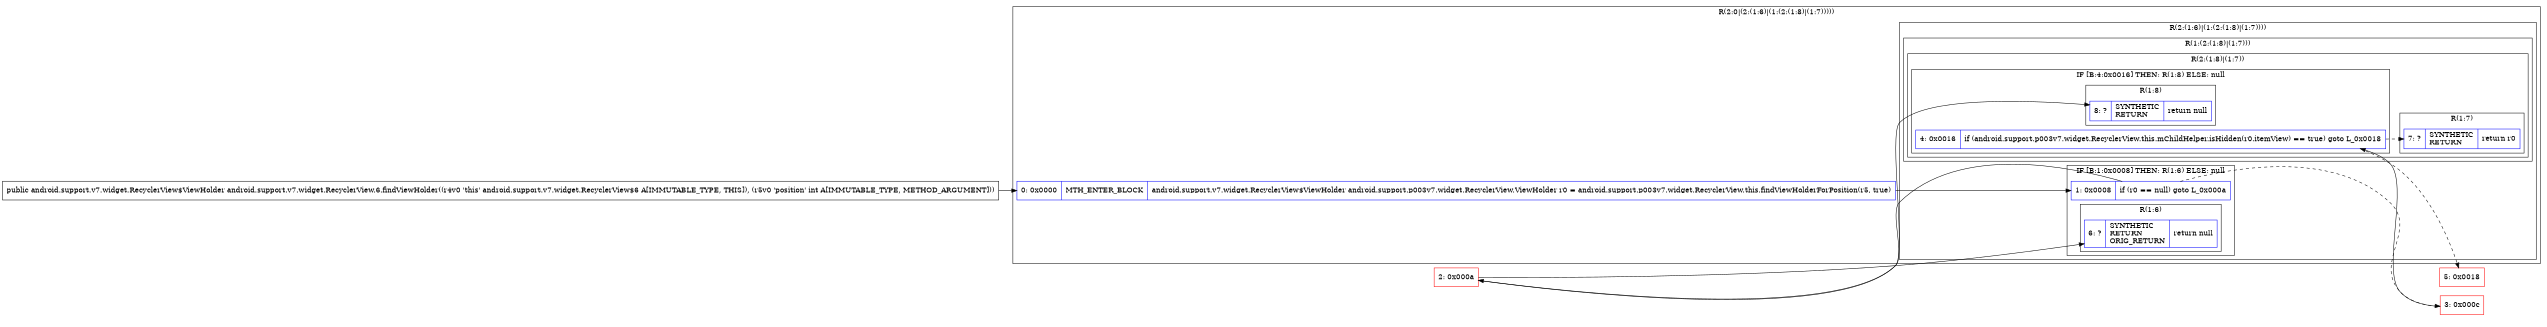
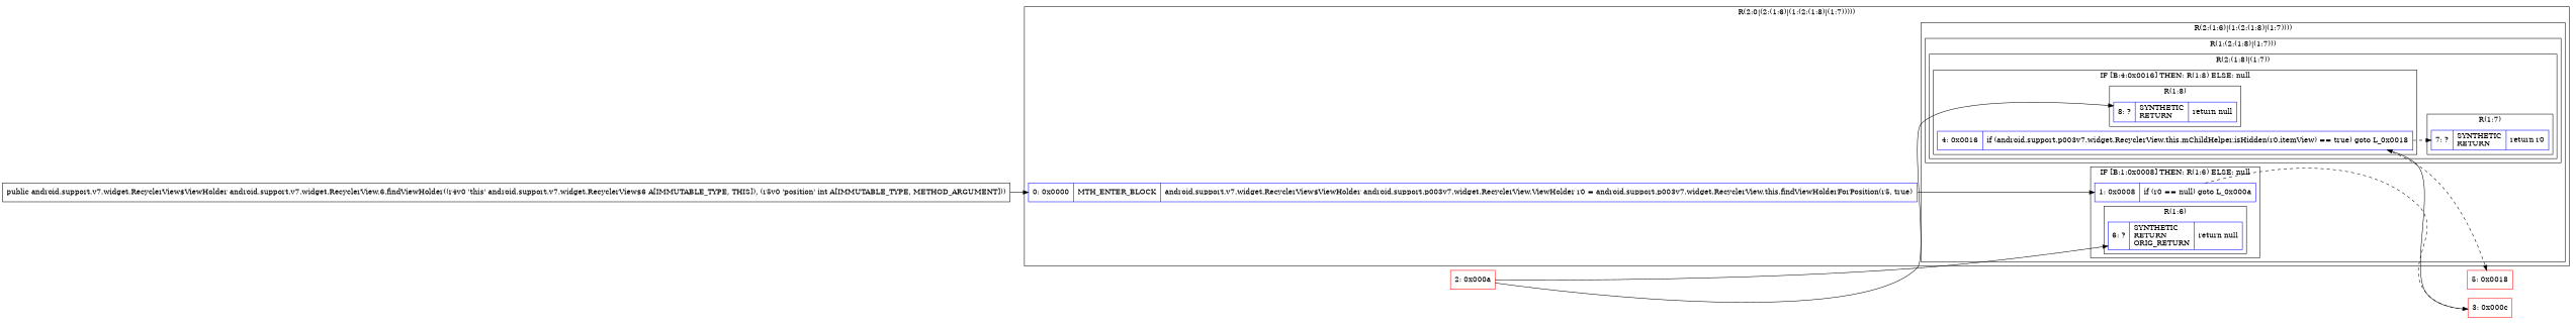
  digraph {
    rankdir=LR
    node [color=blue shape=record]
    n1 [label="{6\:\ ?|SYNTHETIC\lRETURN\lORIG_RETURN\l|return null\l}"]
    n2 [label="{1\:\ 0x0008|if (r0 == null) goto L_0x000a\l}"]
    n3 [label="{8\:\ ?|SYNTHETIC\lRETURN\l|return null\l}"]
    n4 [label="{4\:\ 0x0016|if (android.support.p003v7.widget.RecyclerView.this.mChildHelper.isHidden(r0.itemView) == true) goto L_0x0018\l}"]
    n5 [label="{7\:\ ?|SYNTHETIC\lRETURN\l|return r0\l}"]
    n6 [label="{0\:\ 0x0000|MTH_ENTER_BLOCK\l|android.support.v7.widget.RecyclerView$ViewHolder android.support.p003v7.widget.RecyclerView.ViewHolder r0 = android.support.p003v7.widget.RecyclerView.this.findViewHolderForPosition(r5, true)\l}"]
    n7 [color=red label="{2\:\ 0x000a}"]
    n8 [color=red label="{3\:\ 0x000c}"]
    n9 [color=red label="{5\:\ 0x0018}"]
    n10 [label="{public android.support.v7.widget.RecyclerView$ViewHolder android.support.v7.widget.RecyclerView.6.findViewHolder((r4v0 'this' android.support.v7.widget.RecyclerView$6 A[IMMUTABLE_TYPE, THIS]), (r5v0 'position' int A[IMMUTABLE_TYPE, METHOD_ARGUMENT])) }" color=""]
    subgraph cluster_1 {
      label="R(2:0|(2:(1:6)|(1:(2:(1:8)|(1:7)))))"
      n6
      subgraph cluster_2 {
        label="R(2:(1:6)|(1:(2:(1:8)|(1:7))))"
        subgraph cluster_3 {
          label="IF [B:1:0x0008] THEN: R(1:6) ELSE: null"
          n2
          subgraph cluster_4 {
            label="R(1:6)"
            n1
          }
        }
        subgraph cluster_5 {
          label="R(1:(2:(1:8)|(1:7)))"
          subgraph cluster_6 {
            label="R(2:(1:8)|(1:7))"
            subgraph cluster_7 {
              label="IF [B:4:0x0016] THEN: R(1:8) ELSE: null"
              n4
              subgraph cluster_8 {
                label="R(1:8)"
                n3
              }
            }
            subgraph cluster_9 {
              label="R(1:7)"
              n5
            }
          }
        }
      }
    }
-   n2 -> n7
    n2 -> n8 [style=dashed]
    n4 -> n5 [style=dashed]
    n4 -> n9 [style=dashed]
    n6 -> n2
    n7 -> n1
    n7 -> n3
    n8 -> n4
    n10 -> n6
  }
